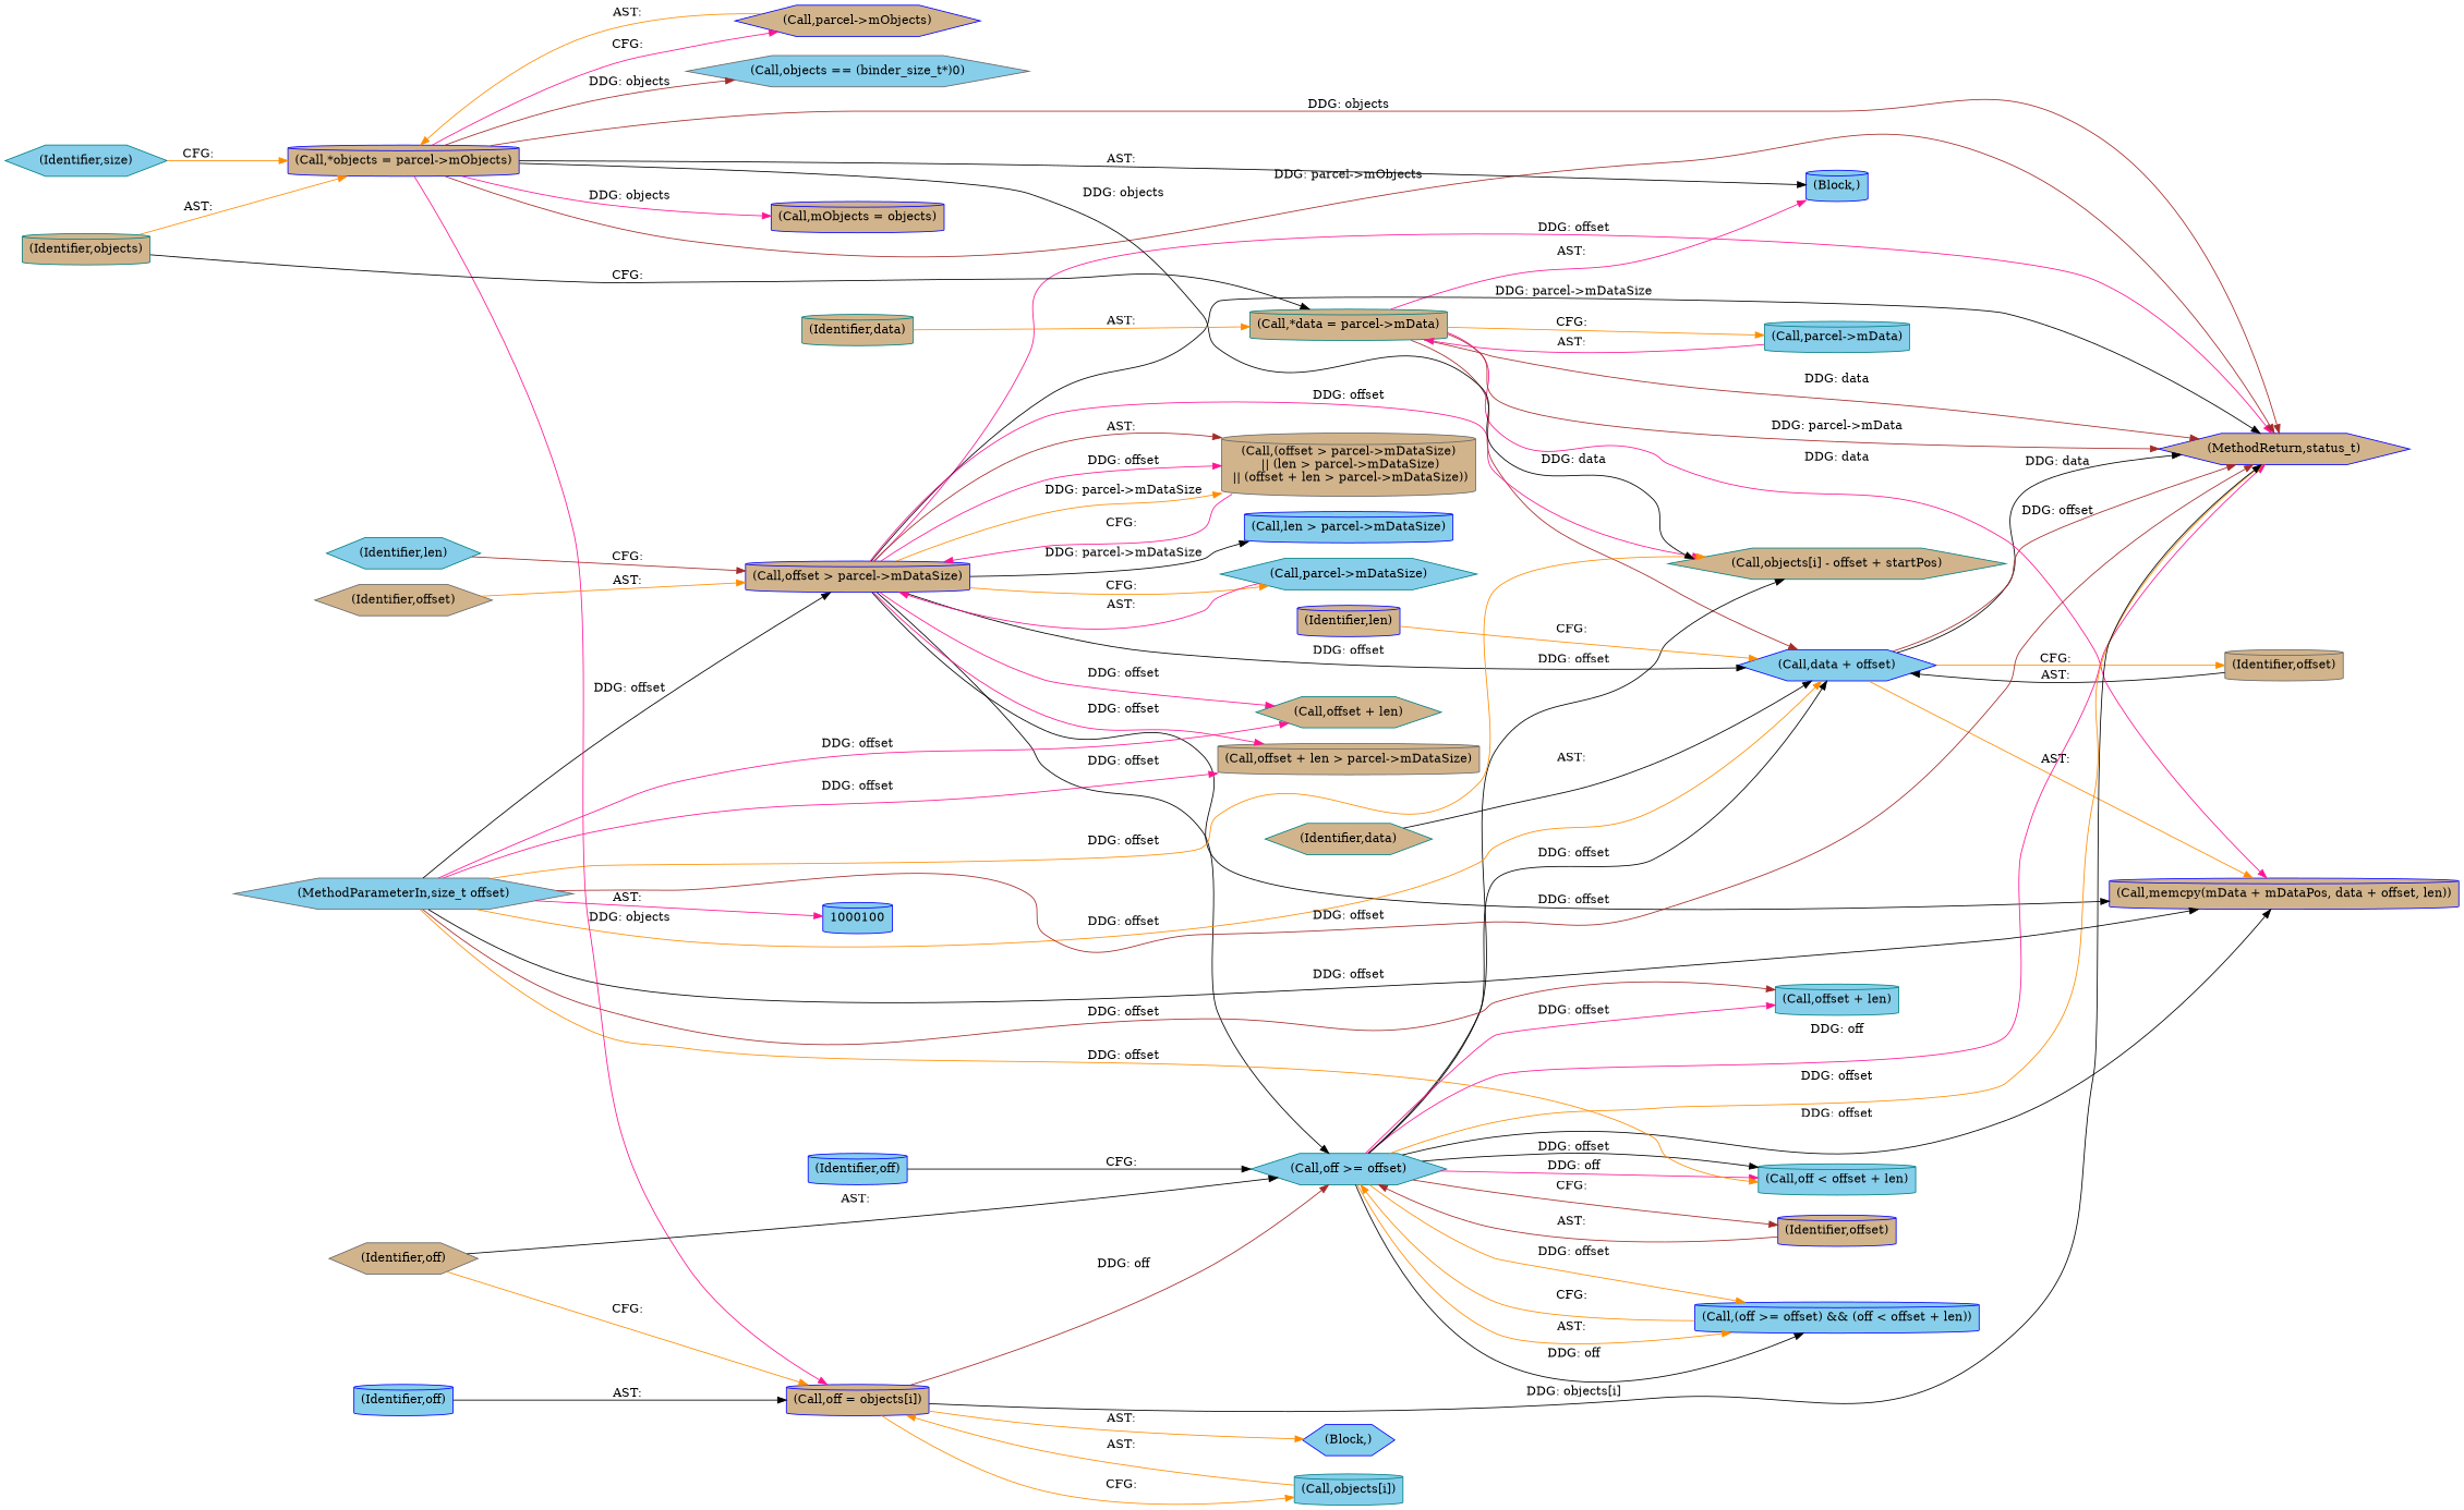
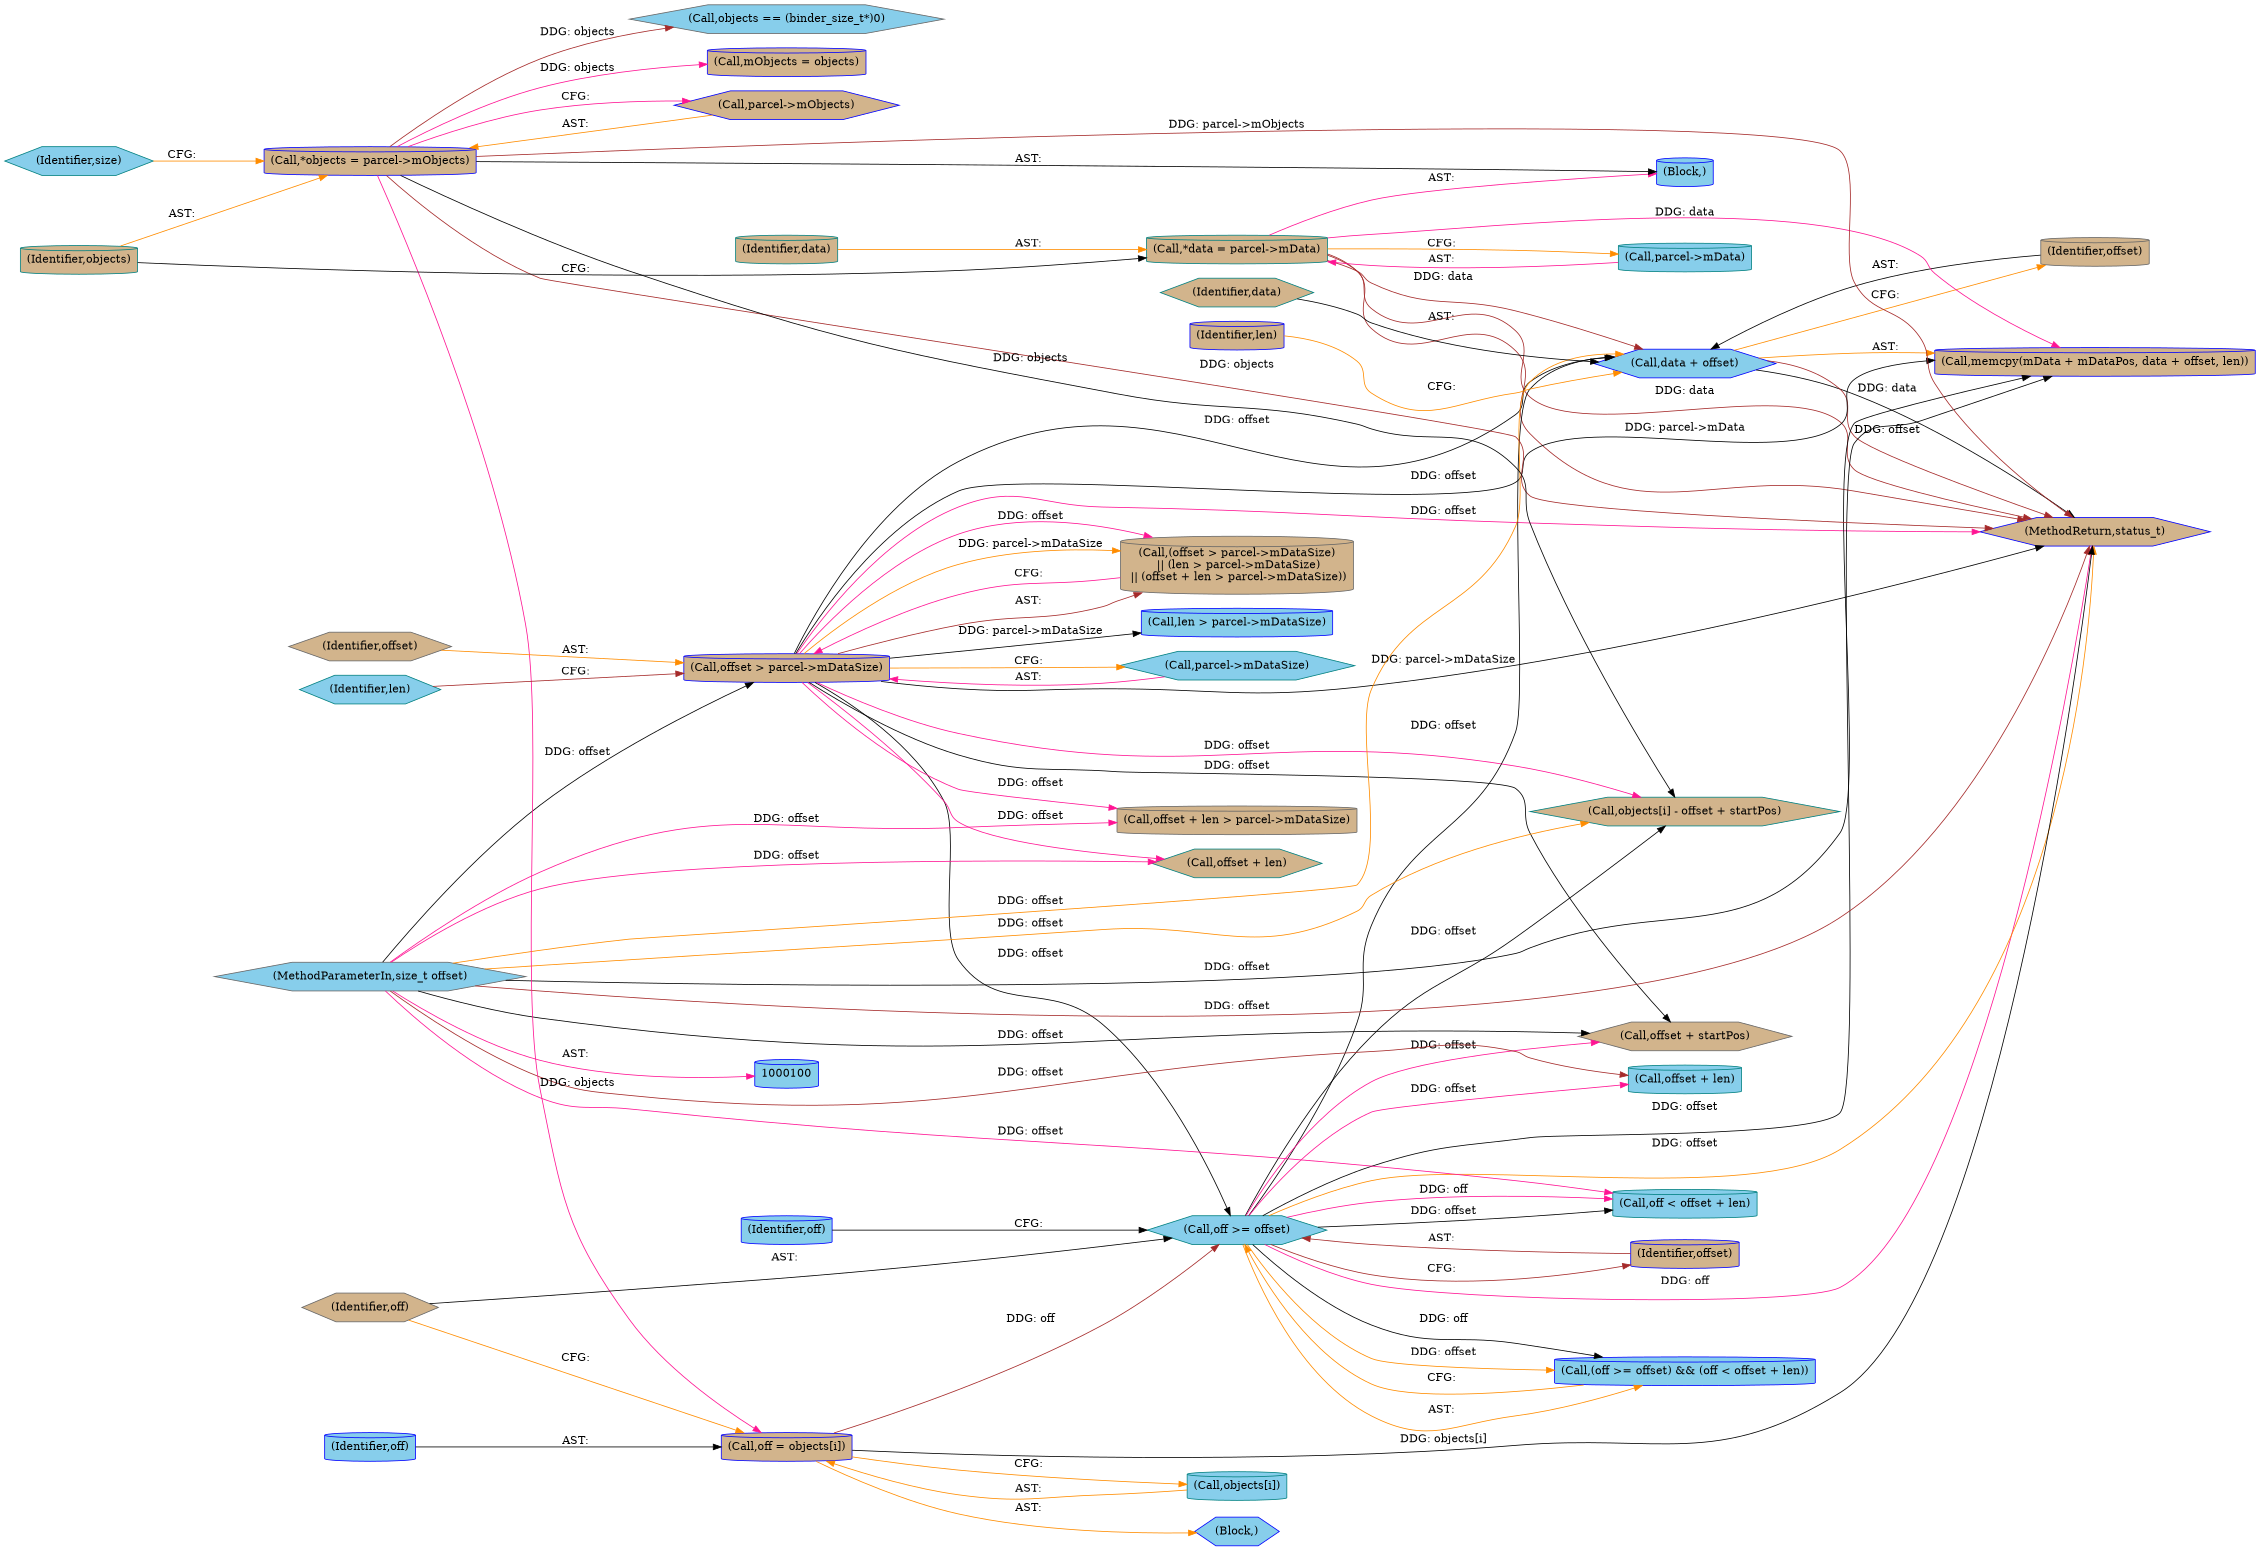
  digraph {
    rankdir=LR
    node [color=blue fillcolor=tan shape=cylinder style=filled]
    edge [color=black]
    n1 [fillcolor=skyblue label="(Call,data + offset)" shape=hexagon]
    n2 [color=gray40 label="(Identifier,offset)"]
    n3 [label="(Call,memcpy(mData + mDataPos, data + offset, len))"]
    n4 [label="(MethodReturn,status_t)" shape=hexagon]
    n5 [color=teal label="(Call,*data = parcel->mData)"]
    n6 [fillcolor=skyblue label="(Block,)"]
    n7 [color=teal fillcolor=skyblue label="(Call,parcel->mData)"]
    n8 [label="(Call,offset > parcel->mDataSize)"]
    n9 [color=teal fillcolor=skyblue label="(Call,off >= offset)" shape=hexagon]
    n10 [color=teal label="(Call,offset + len)" shape=hexagon]
    n11 [color=gray40 label="(Call,(offset > parcel->mDataSize)\n || (len > parcel->mDataSize)\n || (offset + len > parcel->mDataSize))"]
    n12 [color=teal label="(Call,objects[i] - offset + startPos)" shape=hexagon]
    n13 [color=gray40 label="(Call,offset + len > parcel->mDataSize)"]
    n14 [fillcolor=skyblue label="(Call,len > parcel->mDataSize)"]
    n15 [color=teal fillcolor=skyblue label="(Call,parcel->mDataSize)" shape=hexagon]
+   n16 [color=gray40 label="(Call,offset + startPos)" shape=hexagon]
    n17 [color=teal fillcolor=skyblue label="(Call,offset + len)"]
    n18 [color=teal fillcolor=skyblue label="(Call,off < offset + len)"]
    n19 [fillcolor=skyblue label="(Call,(off >= offset) && (off < offset + len))"]
    n20 [label="(Identifier,offset)"]
    n21 [color=gray40 fillcolor=skyblue label="(MethodParameterIn,size_t offset)" shape=hexagon]
    1000100 [fillcolor=skyblue]
    n23 [label="(Call,off = objects[i])"]
    n24 [fillcolor=skyblue label="(Block,)" shape=hexagon]
    n25 [color=teal fillcolor=skyblue label="(Call,objects[i])"]
    n26 [label="(Call,*objects = parcel->mObjects)"]
    n27 [label="(Call,parcel->mObjects)" shape=hexagon]
    n28 [color=gray40 fillcolor=skyblue label="(Call,objects == (binder_size_t*)0)" shape=hexagon]
    n29 [label="(Call,mObjects = objects)"]
    n30 [color=teal label="(Identifier,data)" shape=hexagon]
    n31 [color=gray40 label="(Identifier,off)" shape=hexagon]
    n32 [fillcolor=skyblue label="(Identifier,off)"]
    n33 [color=teal fillcolor=skyblue label="(Identifier,len)" shape=hexagon]
    n34 [color=teal label="(Identifier,data)"]
    n35 [fillcolor=skyblue label="(Identifier,off)"]
    n36 [color=gray40 label="(Identifier,offset)" shape=hexagon]
    n37 [label="(Identifier,len)"]
    n38 [color=teal label="(Identifier,objects)"]
    n39 [color=teal fillcolor=skyblue label="(Identifier,size)" shape=hexagon]
    n1 -> n2 [color=darkorange label="CFG: "]
    n1 -> n3 [color=darkorange label="AST: "]
    n1 -> n4 [label="DDG: data"]
    n1 -> n4 [color=brown label="DDG: offset"]
    n2 -> n1 [label="AST: "]
    n5 -> n1 [color=brown label="DDG: data"]
    n5 -> n3 [color=deeppink label="DDG: data"]
    n5 -> n4 [color=brown label="DDG: parcel->mData"]
    n5 -> n4 [color=brown label="DDG: data"]
    n5 -> n6 [color=deeppink label="AST: "]
    n5 -> n7 [color=darkorange label="CFG: "]
    n7 -> n5 [color=deeppink label="AST: "]
    n8 -> n1 [label="DDG: offset"]
    n8 -> n3 [label="DDG: offset"]
    n8 -> n4 [color=deeppink label="DDG: offset"]
    n8 -> n4 [label="DDG: parcel->mDataSize"]
    n8 -> n9 [label="DDG: offset"]
    n8 -> n10 [color=deeppink label="DDG: offset"]
    n8 -> n11 [color=brown label="AST: "]
    n8 -> n11 [color=deeppink label="DDG: offset"]
    n8 -> n11 [color=darkorange label="DDG: parcel->mDataSize"]
    n8 -> n12 [color=deeppink label="DDG: offset"]
    n8 -> n13 [color=deeppink label="DDG: offset"]
    n8 -> n14 [label="DDG: parcel->mDataSize"]
    n8 -> n15 [color=darkorange label="CFG: "]
+   n8 -> n16 [label="DDG: offset"]
    n9 -> n1 [label="DDG: offset"]
    n9 -> n3 [label="DDG: offset"]
    n9 -> n4 [color=deeppink label="DDG: off"]
    n9 -> n4 [color=darkorange label="DDG: offset"]
    n9 -> n12 [label="DDG: offset"]
+   n9 -> n16 [color=deeppink label="DDG: offset"]
    n9 -> n17 [color=deeppink label="DDG: offset"]
    n9 -> n18 [color=deeppink label="DDG: off"]
    n9 -> n18 [label="DDG: offset"]
    n9 -> n19 [color=darkorange label="AST: "]
    n9 -> n19 [label="DDG: off"]
    n9 -> n19 [color=darkorange label="DDG: offset"]
    n9 -> n20 [color=brown label="CFG: "]
    n11 -> n8 [color=deeppink label="CFG: "]
    n15 -> n8 [color=deeppink label="AST: "]
    n19 -> n9 [color=darkorange label="CFG: "]
    n20 -> n9 [color=brown label="AST: "]
    n21 -> n1 [color=darkorange label="DDG: offset"]
    n21 -> n3 [label="DDG: offset"]
    n21 -> n4 [color=brown label="DDG: offset"]
    n21 -> n8 [label="DDG: offset"]
    n21 -> n10 [color=deeppink label="DDG: offset"]
    n21 -> n12 [color=darkorange label="DDG: offset"]
    n21 -> n13 [color=deeppink label="DDG: offset"]
+   n21 -> n16 [label="DDG: offset"]
    n21 -> n17 [color=brown label="DDG: offset"]
-   n21 -> n18 [color=darkorange label="DDG: offset"]
+   n21 -> n18 [color=deeppink label="DDG: offset"]
    n21 -> 1000100 [color=deeppink label="AST: "]
    n23 -> n4 [label="DDG: objects[i]"]
    n23 -> n9 [color=brown label="DDG: off"]
    n23 -> n24 [color=darkorange label="AST: "]
    n23 -> n25 [color=darkorange label="CFG: "]
    n25 -> n23 [color=darkorange label="AST: "]
    n26 -> n4 [color=brown label="DDG: objects"]
    n26 -> n4 [color=brown label="DDG: parcel->mObjects"]
    n26 -> n6 [label="AST: "]
    n26 -> n12 [label="DDG: objects"]
    n26 -> n23 [color=deeppink label="DDG: objects"]
    n26 -> n27 [color=deeppink label="CFG: "]
    n26 -> n28 [color=brown label="DDG: objects"]
    n26 -> n29 [color=deeppink label="DDG: objects"]
    n27 -> n26 [color=darkorange label="AST: "]
    n30 -> n1 [label="AST: "]
    n31 -> n9 [label="AST: "]
    n31 -> n23 [color=darkorange label="CFG: "]
    n32 -> n9 [label="CFG: "]
    n33 -> n8 [color=brown label="CFG: "]
    n34 -> n5 [color=darkorange label="AST: "]
    n35 -> n23 [label="AST: "]
    n36 -> n8 [color=darkorange label="AST: "]
    n37 -> n1 [color=darkorange label="CFG: "]
    n38 -> n5 [label="CFG: "]
    n38 -> n26 [color=darkorange label="AST: "]
    n39 -> n26 [color=darkorange label="CFG: "]
  }
